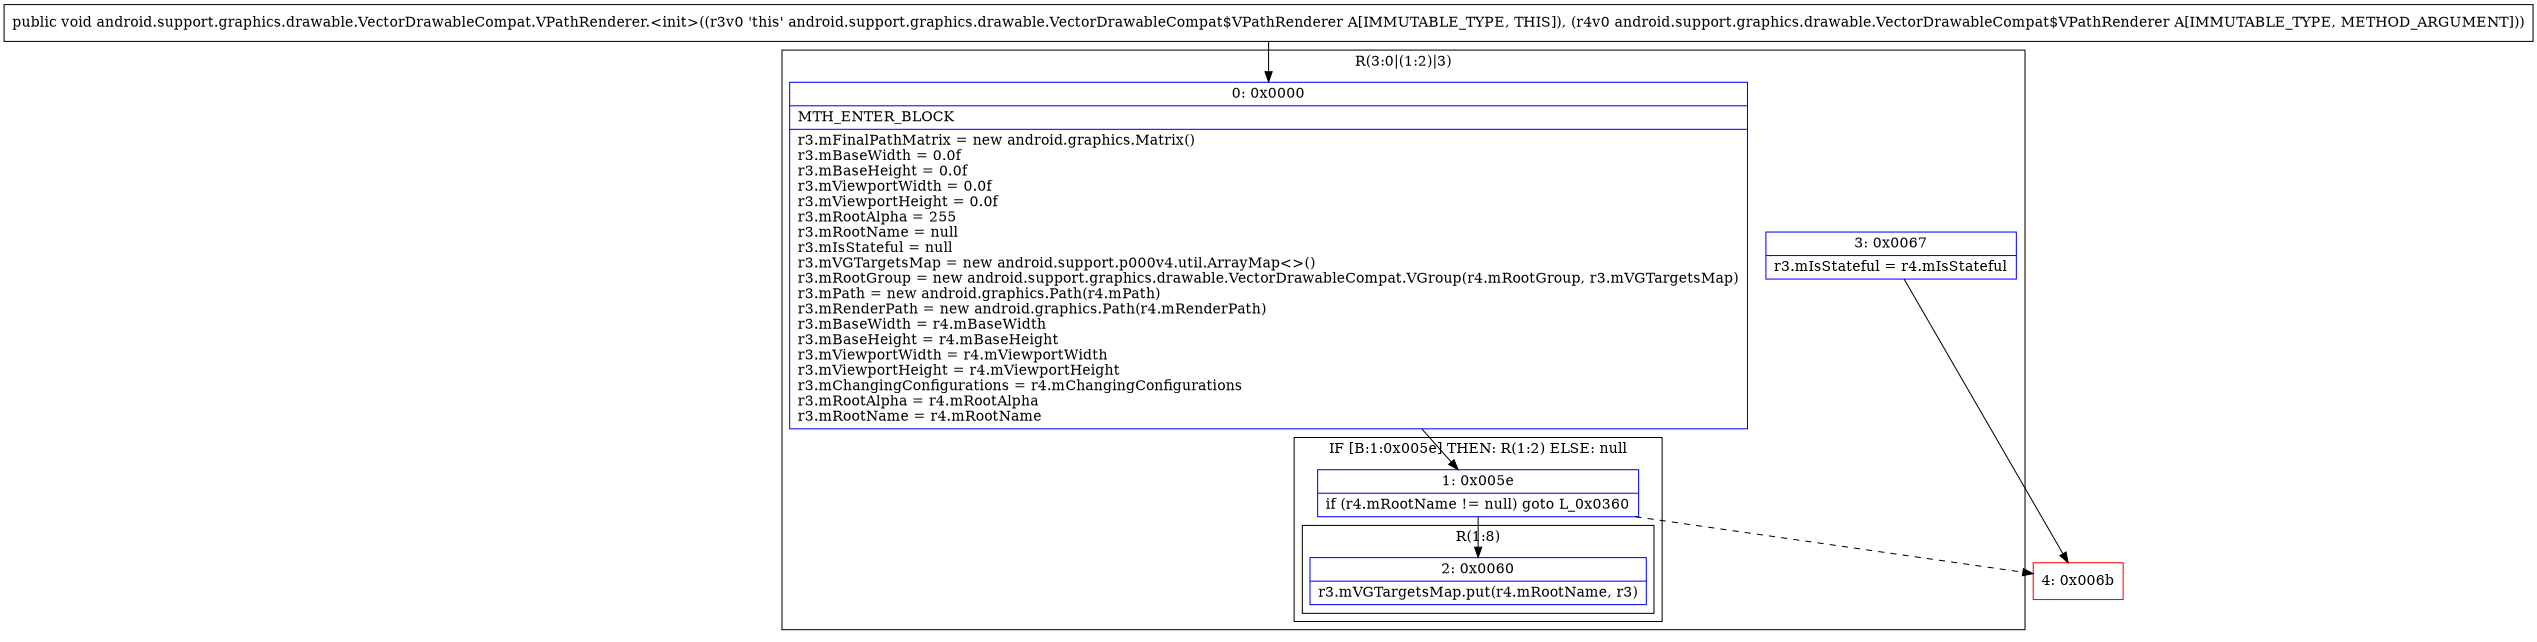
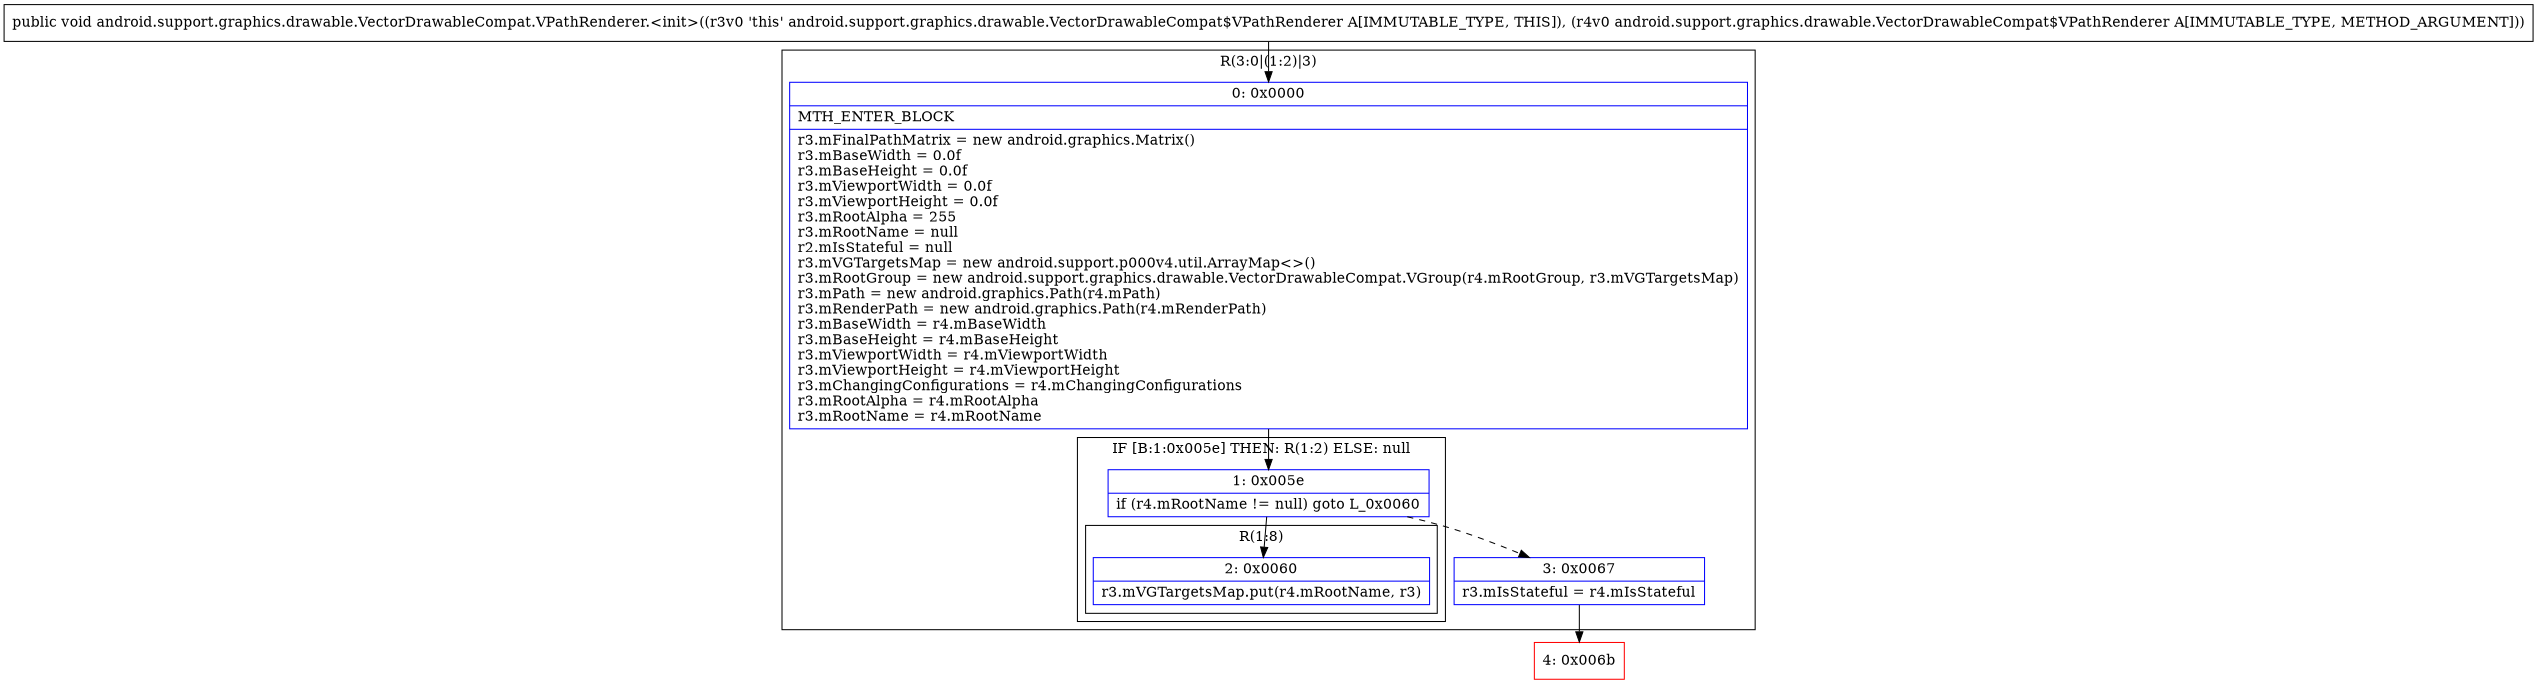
  digraph {
    node [color=blue shape=record]
    n1 [label="{2\:\ 0x0060|r3.mVGTargetsMap.put(r4.mRootName, r3)\l}"]
-   n2 [label="{1\:\ 0x005e|if (r4.mRootName != null) goto L_0x0360\l}"]
-   n3 [label="{0\:\ 0x0000|MTH_ENTER_BLOCK\l|r3.mFinalPathMatrix = new android.graphics.Matrix()\lr3.mBaseWidth = 0.0f\lr3.mBaseHeight = 0.0f\lr3.mViewportWidth = 0.0f\lr3.mViewportHeight = 0.0f\lr3.mRootAlpha = 255\lr3.mRootName = null\lr3.mIsStateful = null\lr3.mVGTargetsMap = new android.support.p000v4.util.ArrayMap\<\>()\lr3.mRootGroup = new android.support.graphics.drawable.VectorDrawableCompat.VGroup(r4.mRootGroup, r3.mVGTargetsMap)\lr3.mPath = new android.graphics.Path(r4.mPath)\lr3.mRenderPath = new android.graphics.Path(r4.mRenderPath)\lr3.mBaseWidth = r4.mBaseWidth\lr3.mBaseHeight = r4.mBaseHeight\lr3.mViewportWidth = r4.mViewportWidth\lr3.mViewportHeight = r4.mViewportHeight\lr3.mChangingConfigurations = r4.mChangingConfigurations\lr3.mRootAlpha = r4.mRootAlpha\lr3.mRootName = r4.mRootName\l}"]
+   n2 [label="{1\:\ 0x005e|if (r4.mRootName != null) goto L_0x0060\l}"]
+   n3 [label="{0\:\ 0x0000|MTH_ENTER_BLOCK\l|r3.mFinalPathMatrix = new android.graphics.Matrix()\lr3.mBaseWidth = 0.0f\lr3.mBaseHeight = 0.0f\lr3.mViewportWidth = 0.0f\lr3.mViewportHeight = 0.0f\lr3.mRootAlpha = 255\lr3.mRootName = null\lr2.mIsStateful = null\lr3.mVGTargetsMap = new android.support.p000v4.util.ArrayMap\<\>()\lr3.mRootGroup = new android.support.graphics.drawable.VectorDrawableCompat.VGroup(r4.mRootGroup, r3.mVGTargetsMap)\lr3.mPath = new android.graphics.Path(r4.mPath)\lr3.mRenderPath = new android.graphics.Path(r4.mRenderPath)\lr3.mBaseWidth = r4.mBaseWidth\lr3.mBaseHeight = r4.mBaseHeight\lr3.mViewportWidth = r4.mViewportWidth\lr3.mViewportHeight = r4.mViewportHeight\lr3.mChangingConfigurations = r4.mChangingConfigurations\lr3.mRootAlpha = r4.mRootAlpha\lr3.mRootName = r4.mRootName\l}"]
    n4 [label="{3\:\ 0x0067|r3.mIsStateful = r4.mIsStateful\l}"]
    n5 [color=red label="{4\:\ 0x006b}"]
    n6 [label="{public void android.support.graphics.drawable.VectorDrawableCompat.VPathRenderer.\<init\>((r3v0 'this' android.support.graphics.drawable.VectorDrawableCompat$VPathRenderer A[IMMUTABLE_TYPE, THIS]), (r4v0 android.support.graphics.drawable.VectorDrawableCompat$VPathRenderer A[IMMUTABLE_TYPE, METHOD_ARGUMENT])) }" color=""]
    subgraph cluster_1 {
      label="R(3:0|(1:2)|3)"
      n3
      n4
      subgraph cluster_2 {
        label="IF [B:1:0x005e] THEN: R(1:2) ELSE: null"
        n2
        subgraph cluster_3 {
          label="R(1:8)"
          n1
        }
      }
    }
    n2 -> n1
-   n2 -> n5 [style=dashed]
+   n2 -> n4 [style=dashed]
    n3 -> n2
    n4 -> n5
    n6 -> n3
  }
